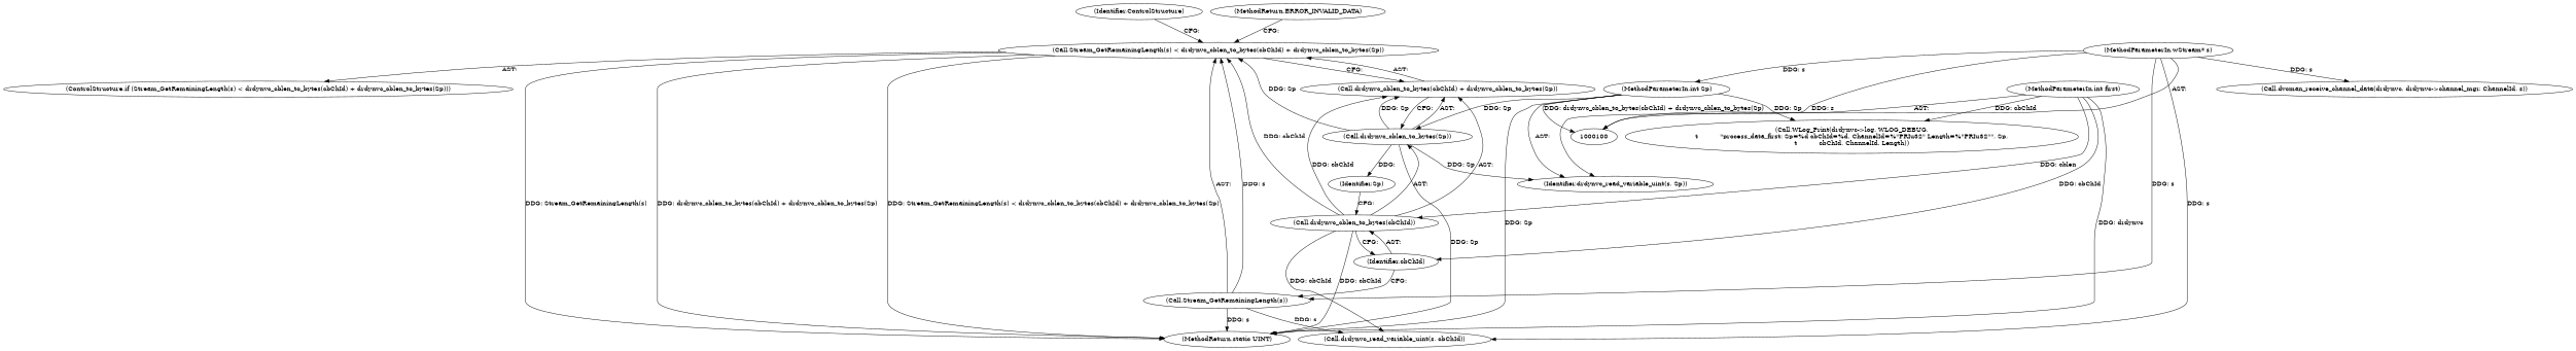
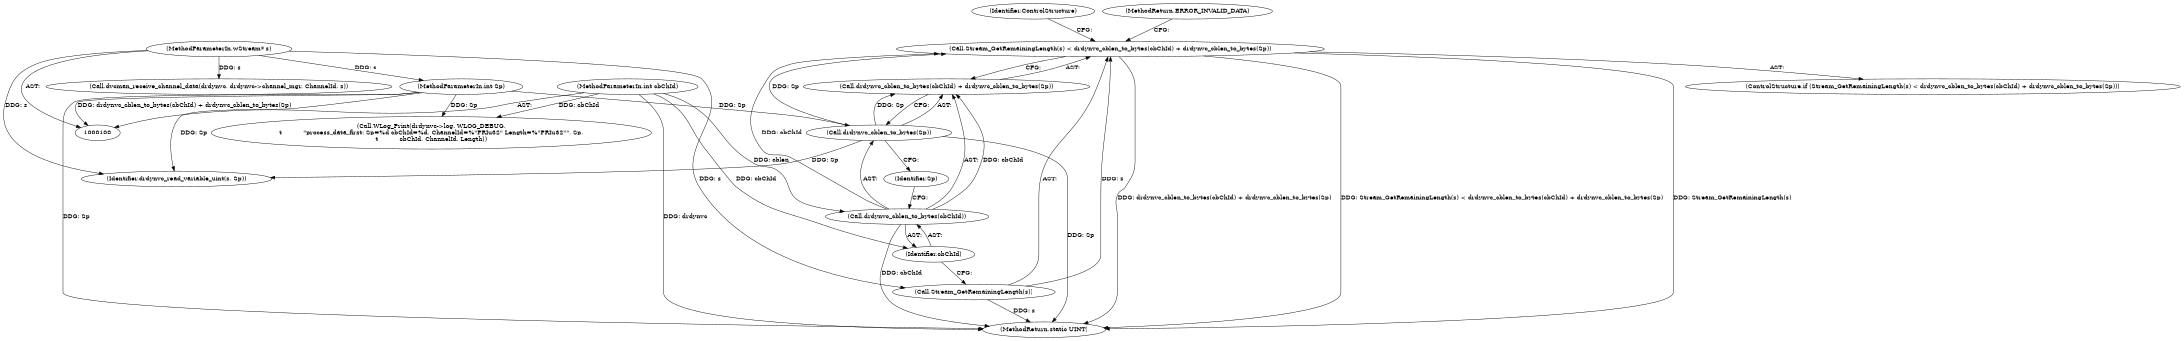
  digraph {
    n1 [label="(Call,Stream_GetRemainingLength(s) < drdynvc_cblen_to_bytes(cbChId) + drdynvc_cblen_to_bytes(Sp))"]
    n2 [label="(MethodReturn,static UINT)"]
    n3 [label="(ControlStructure,if (Stream_GetRemainingLength(s) < drdynvc_cblen_to_bytes(cbChId) + drdynvc_cblen_to_bytes(Sp)))"]
    n4 [label="(Call,drdynvc_cblen_to_bytes(cbChId) + drdynvc_cblen_to_bytes(Sp))"]
    n5 [label="(Call,drdynvc_cblen_to_bytes(Sp))"]
    n6 [label="(Call,Stream_GetRemainingLength(s))"]
-   n7 [label="(Call,drdynvc_read_variable_uint(s, cbChId))"]
    n8 [label="(MethodParameterIn,wStream* s)"]
    n9 [label="(Identifier,drdynvc_read_variable_uint(s, Sp))"]
    n10 [label="(Call,dvcman_receive_channel_data(drdynvc, drdynvc->channel_mgr, ChannelId, s))"]
    1000100
    n12 [label="(MethodParameterIn,int Sp)"]
    n13 [label="(Call,drdynvc_cblen_to_bytes(cbChId))"]
    n14 [label="(Identifier,cbChId)"]
-   n15 [label="(MethodParameterIn,int first)"]
+   n15 [label="(MethodParameterIn,int cbChId)"]
    n16 [label="(Call,WLog_Print(drdynvc->log, WLOG_DEBUG,\n\t           \"process_data_first: Sp=%d cbChId=%d, ChannelId=%\"PRIu32\" Length=%\"PRIu32\"\", Sp,\n\t           cbChId, ChannelId, Length))"]
    n17 [label="(Identifier,Sp)"]
    n18 [label="(Identifier,ControlStructure)"]
    n19 [label="(MethodReturn,ERROR_INVALID_DATA)"]
    n1 -> n2 [label="DDG: drdynvc_cblen_to_bytes(cbChId) + drdynvc_cblen_to_bytes(Sp)"]
    n1 -> n2 [label="DDG: Stream_GetRemainingLength(s) < drdynvc_cblen_to_bytes(cbChId) + drdynvc_cblen_to_bytes(Sp)"]
    n1 -> n2 [label="DDG: Stream_GetRemainingLength(s)"]
    n1 -> n3 [label="AST: "]
    n1 -> n4 [label="CFG: "]
    n4 -> n1 [label="AST: "]
    n4 -> n5 [label="CFG: "]
    n5 -> n1 [label="DDG: Sp"]
    n5 -> n2 [label="DDG: Sp"]
    n5 -> n4 [label="AST: "]
    n5 -> n4 [label="DDG: Sp"]
    n5 -> n9 [label="DDG: Sp"]
-   n5 -> n17 [label="DDG: "]
+   n5 -> n17 [label="CFG: "]
    n6 -> n1 [label="AST: "]
    n6 -> n1 [label="DDG: s"]
    n6 -> n2 [label="DDG: s"]
-   n6 -> n7 [label="DDG: s"]
    n8 -> n6 [label="DDG: s"]
-   n8 -> n7 [label="DDG: s"]
    n8 -> n9 [label="DDG: s"]
    n8 -> n10 [label="DDG: s"]
    n8 -> 1000100 [label="AST: "]
    n8 -> n12 [label="DDG: s"]
    n12 -> n2 [label="DDG: Sp"]
    n12 -> n5 [label="DDG: Sp"]
-   n12 -> n9 [label="AST: "]
+   n12 -> n9 [label="DDG: Sp"]
    n12 -> 1000100 [label="DDG: drdynvc_cblen_to_bytes(cbChId) + drdynvc_cblen_to_bytes(Sp)"]
    n12 -> n16 [label="DDG: Sp"]
    n13 -> n1 [label="DDG: cbChId"]
    n13 -> n2 [label="DDG: cbChId"]
    n13 -> n4 [label="AST: "]
    n13 -> n4 [label="DDG: cbChId"]
    n13 -> n5 [label="AST: "]
-   n13 -> n7 [label="DDG: cbChId"]
-   n13 -> n14 [label="CFG: "]
+   n13 -> n14 [label="AST: "]
    n14 -> n6 [label="CFG: "]
    n14 -> n13 [label="AST: "]
    n15 -> n2 [label="DDG: drdynvc"]
    n15 -> 1000100 [label="AST: "]
    n15 -> n13 [label="DDG: cblen"]
    n15 -> n14 [label="DDG: cbChId"]
    n15 -> n16 [label="DDG: cbChId"]
    n17 -> n13 [label="CFG: "]
    n18 -> n1 [label="CFG: "]
    n19 -> n1 [label="CFG: "]
  }
